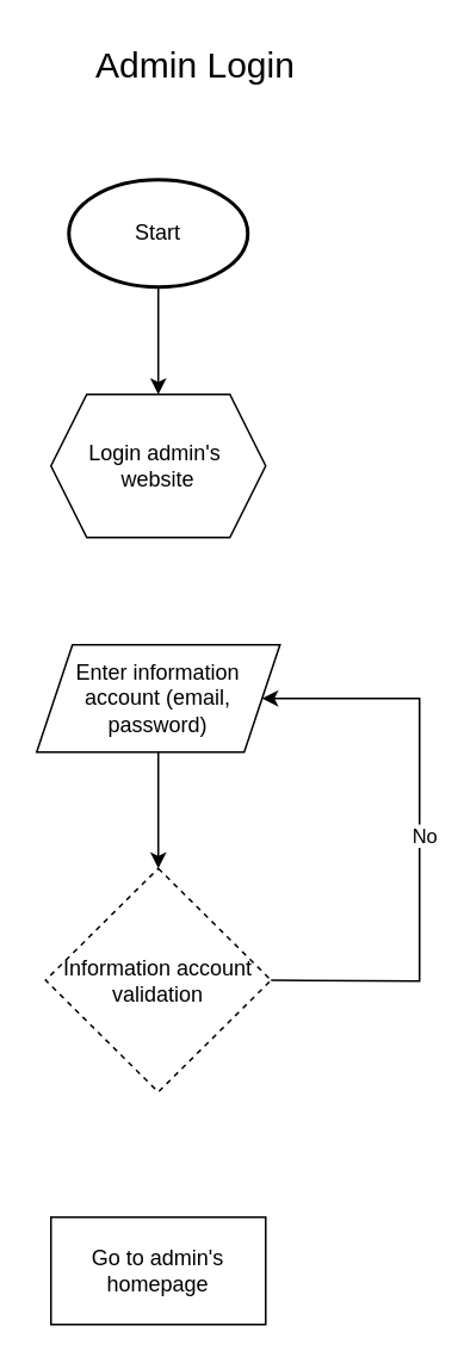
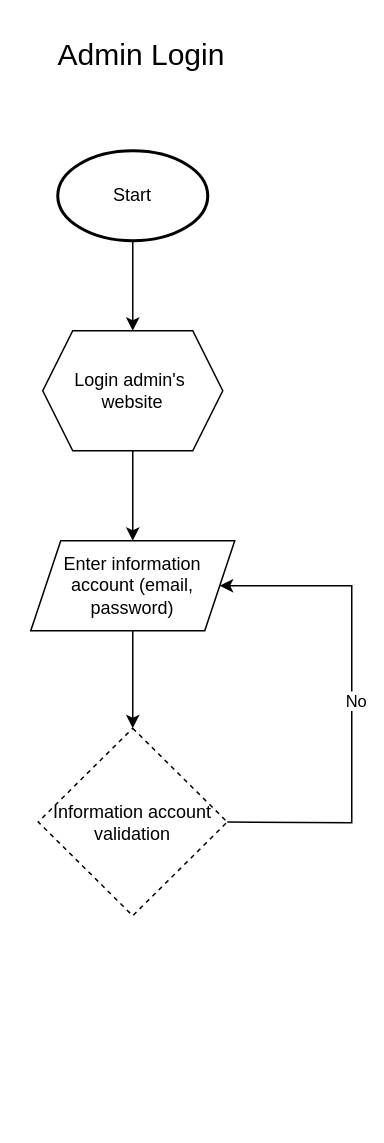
  <mxCell id="0" />
  <mxCell id="1" parent="0" />
- <mxCell id="2" value="&lt;font style=&quot;font-size: 20px;&quot;&gt;Admin Login&lt;/font&gt;" style="text;html=1;align=center;verticalAlign=middle;whiteSpace=wrap;rounded=0;" vertex="1" parent="1"><mxGeometry x="49" y="20" width="120" height="30" as="geometry" /></mxCell>
+ <mxCell id="2" value="&lt;font style=&quot;font-size: 20px;&quot;&gt;Admin Login&lt;/font&gt;" style="text;html=1;align=center;verticalAlign=middle;whiteSpace=wrap;rounded=0;" vertex="1" parent="1"><mxGeometry x="34" y="20" width="120" height="30" as="geometry" /></mxCell>
  <mxCell id="3" value="Start" style="strokeWidth=2;html=1;shape=mxgraph.flowchart.start_1;whiteSpace=wrap;" vertex="1" parent="1"><mxGeometry x="38" y="100" width="100" height="60" as="geometry" /></mxCell>
  <mxCell id="4" value="Login admin's&amp;nbsp;&lt;div&gt;website&lt;/div&gt;" style="shape=hexagon;perimeter=hexagonPerimeter2;whiteSpace=wrap;html=1;fixedSize=1;" vertex="1" parent="1"><mxGeometry x="28" y="220" width="120" height="80" as="geometry" /></mxCell>
  <mxCell id="5" value="Enter information account (email, password)" style="shape=parallelogram;perimeter=parallelogramPerimeter;whiteSpace=wrap;html=1;fixedSize=1;" vertex="1" parent="1"><mxGeometry x="20" y="360" width="136" height="60" as="geometry" /></mxCell>
  <mxCell id="6" value="Information account validation" style="rhombus;whiteSpace=wrap;html=1;dashed=1;" vertex="1" parent="1"><mxGeometry x="25" y="485" width="126" height="125" as="geometry" /></mxCell>
- <mxCell id="7" value="Go to admin's homepage" style="rounded=0;whiteSpace=wrap;html=1;" vertex="1" parent="1"><mxGeometry x="28" y="680" width="120" height="60" as="geometry" /></mxCell>
  <mxCell id="8" value="" style="endArrow=classic;html=1;rounded=0;exitX=0.5;exitY=1;exitDx=0;exitDy=0;exitPerimeter=0;entryX=0.5;entryY=0;entryDx=0;entryDy=0;" edge="1" parent="1" source="3" target="4"><mxGeometry width="50" height="50" relative="1" as="geometry"><mxPoint x="-136" y="290" as="sourcePoint" /><mxPoint x="-86" y="240" as="targetPoint" /></mxGeometry></mxCell>
+ <mxCell id="9" value="" style="endArrow=classic;html=1;rounded=0;exitX=0.5;exitY=1;exitDx=0;exitDy=0;entryX=0.5;entryY=0;entryDx=0;entryDy=0;" edge="1" parent="1" source="4" target="5"><mxGeometry width="50" height="50" relative="1" as="geometry"><mxPoint x="-206" y="350" as="sourcePoint" /><mxPoint x="-156" y="300" as="targetPoint" /></mxGeometry></mxCell>
  <mxCell id="10" value="" style="endArrow=classic;html=1;rounded=0;exitX=0.5;exitY=1;exitDx=0;exitDy=0;entryX=0.5;entryY=0;entryDx=0;entryDy=0;" edge="1" parent="1" source="5" target="6"><mxGeometry width="50" height="50" relative="1" as="geometry"><mxPoint x="-116" y="500" as="sourcePoint" /><mxPoint x="-66" y="450" as="targetPoint" /></mxGeometry></mxCell>
  <mxCell id="11" value="" style="endArrow=classic;html=1;rounded=0;exitX=1;exitY=0.5;exitDx=0;exitDy=0;entryX=1;entryY=0.5;entryDx=0;entryDy=0;" edge="1" parent="1" source="6" target="5"><mxGeometry width="50" height="50" relative="1" as="geometry"><mxPoint x="304" y="540" as="sourcePoint" /><mxPoint x="344" y="410" as="targetPoint" /><Array as="points"><mxPoint x="234" y="548" /><mxPoint x="234" y="390" /></Array></mxGeometry></mxCell>
  <mxCell id="12" value="No" style="edgeLabel;html=1;align=center;verticalAlign=middle;resizable=0;points=[];" vertex="1" connectable="0" parent="11"><mxGeometry x="0.003" y="-2" relative="1" as="geometry"><mxPoint as="offset" /></mxGeometry></mxCell>
